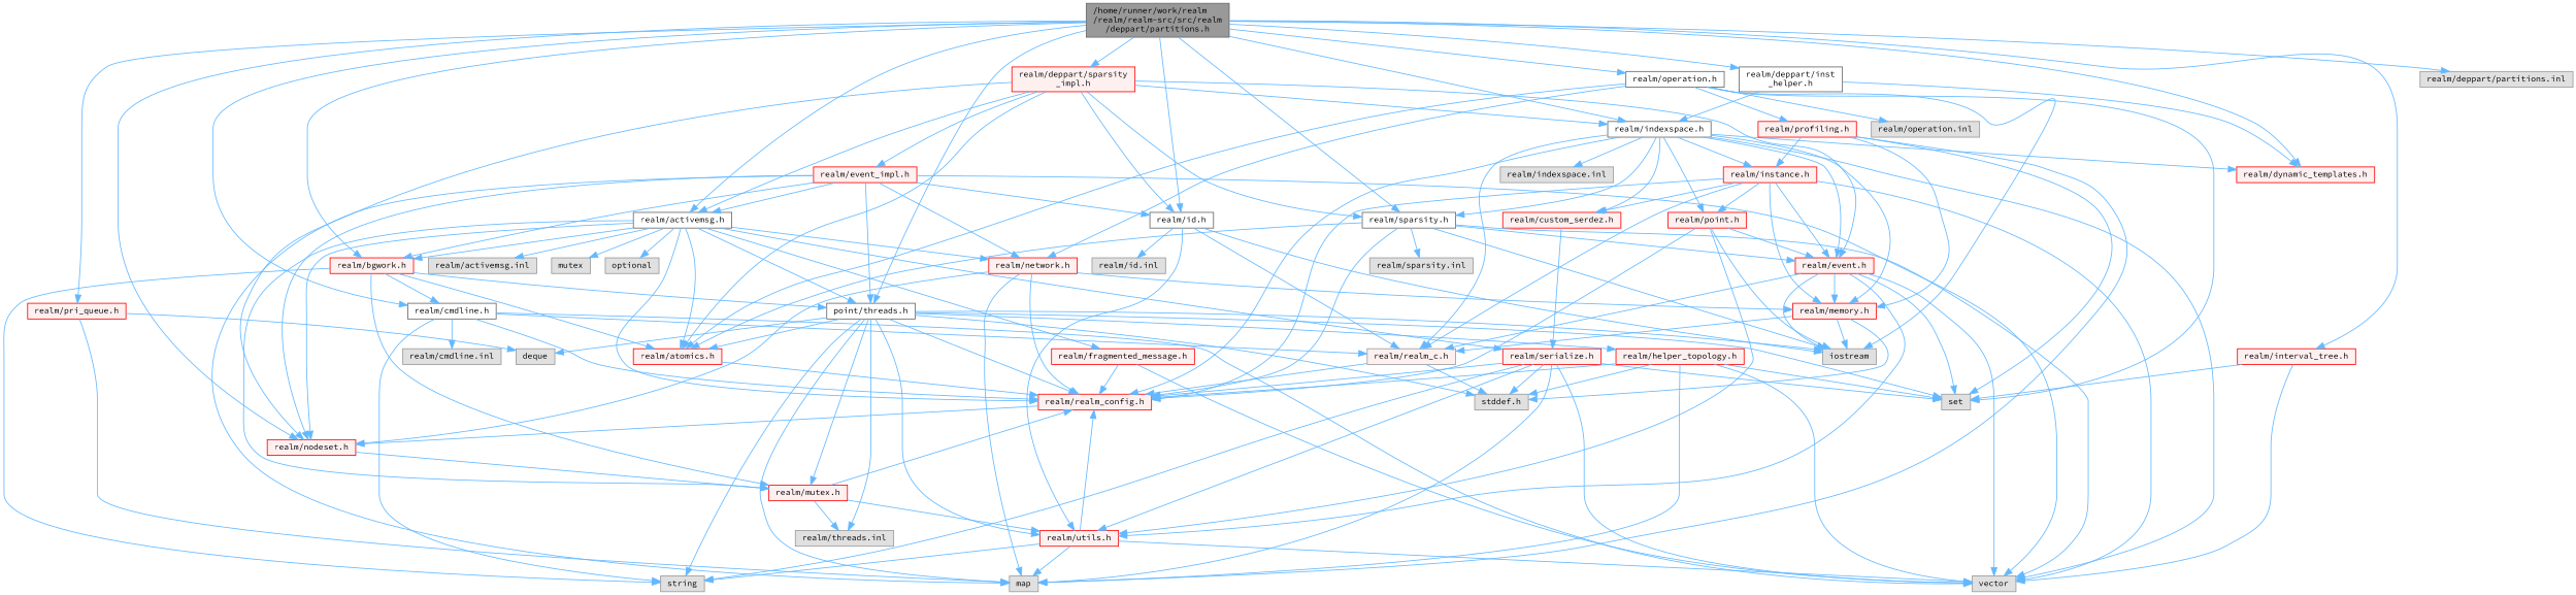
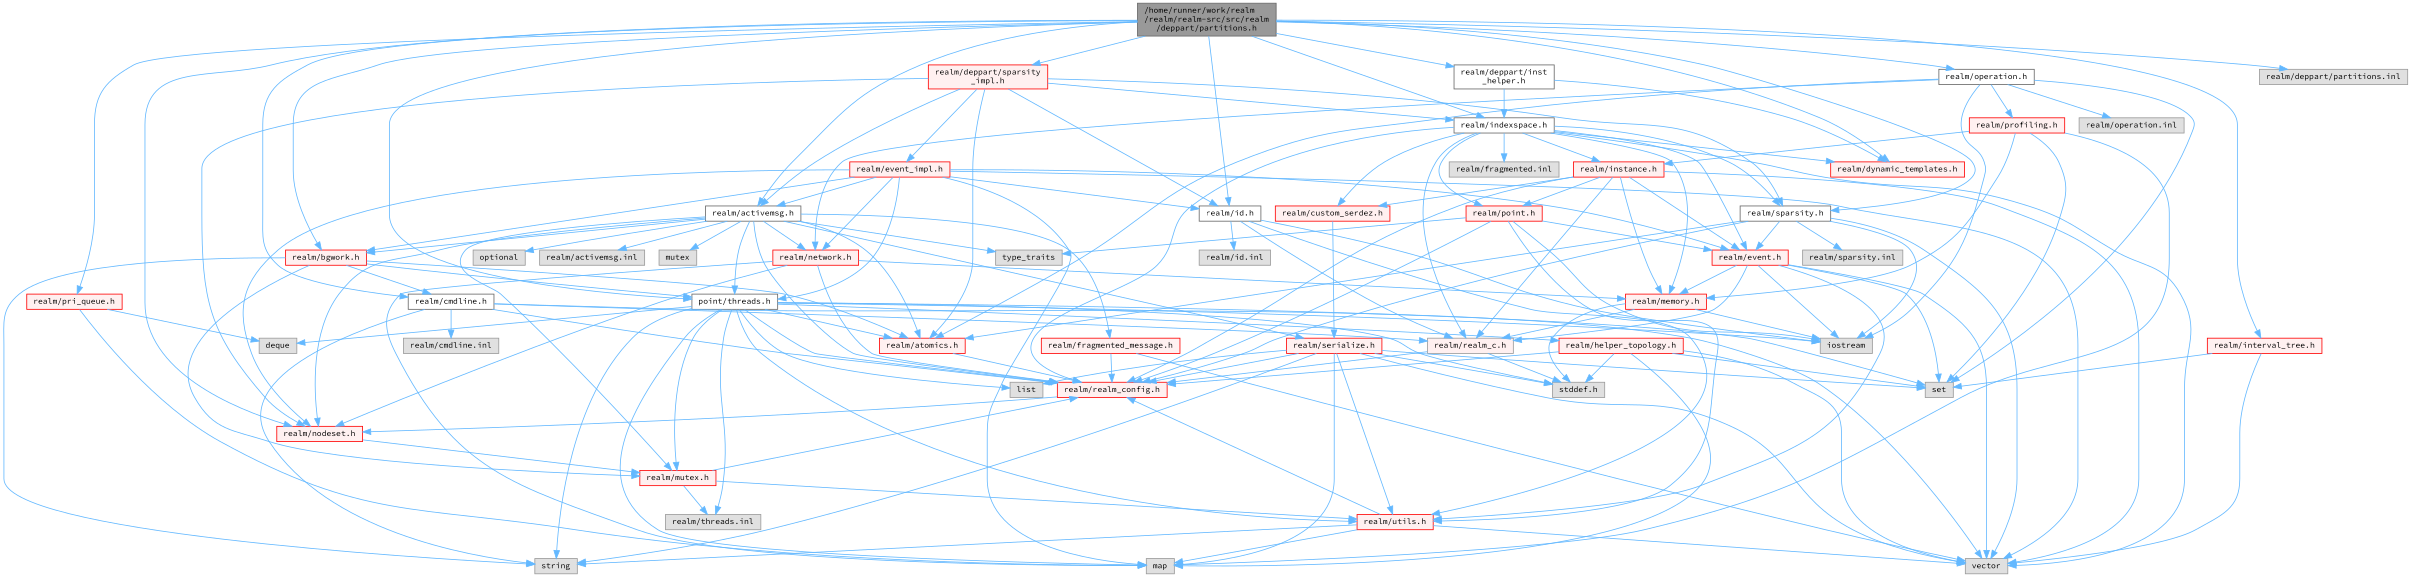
  digraph {
    fontname="Source Code Pro"
    node [color=red fillcolor="#FFF0F0" fontname="Source Code Pro" fontsize=10 shape=box style=filled]
    edge [color=steelblue1 fontname="Source Code Pro" fontsize=10 labelfontname=Helvetica labelfontsize=10 style=solid]
    n1 [color=gray40 fillcolor=grey60 fontcolor=black height=0.2 label="/home/runner/work/realm\l/realm/realm-src/src/realm\l/deppart/partitions.h" width=0.4]
    n2 [color=grey40 fillcolor=white height=0.2 label="realm/indexspace.h" width=0.4]
    n3 [color=grey40 fillcolor=white height=0.2 label="realm/sparsity.h" width=0.4]
    n4 [height=0.2 label="realm/dynamic_templates.h" width=0.4]
    n5 [color=grey40 fillcolor=white height=0.2 label="realm/activemsg.h" width=0.4]
    n6 [height=0.2 label="realm/nodeset.h" width=0.4]
    n7 [color=grey40 fillcolor=white height=0.2 label="point/threads.h" width=0.4]
    n8 [height=0.2 label="realm/bgwork.h" width=0.4]
    n9 [color=grey40 fillcolor=white height=0.2 label="realm/cmdline.h" width=0.4]
    n10 [color=grey40 fillcolor=white height=0.2 label="realm/id.h" width=0.4]
    n11 [color=grey40 fillcolor=white height=0.2 label="realm/operation.h" width=0.4]
    n12 [height=0.2 label="realm/pri_queue.h" width=0.4]
    n13 [height=0.2 label="realm/interval_tree.h" width=0.4]
    n14 [height=0.2 label="realm/deppart/sparsity\l_impl.h" width=0.4]
    n15 [color=grey40 fillcolor=white height=0.2 label="realm/deppart/inst\l_helper.h" width=0.4]
    n16 [color=grey60 fillcolor="#E0E0E0" height=0.2 label="realm/deppart/partitions.inl" width=0.4]
    n17 [height=0.2 label="realm/event.h" width=0.4]
    n18 [color=grey60 height=0.2 label="realm/realm_c.h" width=0.4]
    n19 [height=0.2 label="realm/realm_config.h" width=0.4]
    n20 [height=0.2 label="realm/memory.h" width=0.4]
    n21 [height=0.2 label="realm/point.h" width=0.4]
    n22 [height=0.2 label="realm/instance.h" width=0.4]
    n23 [height=0.2 label="realm/custom_serdez.h" width=0.4]
-   n24 [color=grey60 fillcolor="#E0E0E0" height=0.2 label="realm/indexspace.inl" width=0.4]
+   n24 [color=grey60 fillcolor="#E0E0E0" height=0.2 label="realm/fragmented.inl" width=0.4]
    n25 [color=grey60 fillcolor="#E0E0E0" height=0.2 label=vector width=0.4]
    n26 [color=grey60 fillcolor="#E0E0E0" height=0.2 label=iostream width=0.4]
    n27 [height=0.2 label="realm/atomics.h" width=0.4]
    n28 [color=grey60 fillcolor="#E0E0E0" height=0.2 label="realm/sparsity.inl" width=0.4]
+   n29 [color=grey60 fillcolor="#E0E0E0" height=0.2 label=type_traits width=0.4]
    n30 [height=0.2 label="realm/serialize.h" width=0.4]
    n31 [height=0.2 label="realm/fragmented_message.h" width=0.4]
    n32 [height=0.2 label="realm/mutex.h" width=0.4]
    n33 [height=0.2 label="realm/network.h" width=0.4]
    n34 [color=grey60 fillcolor="#E0E0E0" height=0.2 label=mutex width=0.4]
    n35 [color=grey60 fillcolor="#E0E0E0" height=0.2 label=optional width=0.4]
    n36 [color=grey60 fillcolor="#E0E0E0" height=0.2 label="realm/activemsg.inl" width=0.4]
    n37 [height=0.2 label="realm/utils.h" width=0.4]
    n38 [color=grey60 fillcolor="#E0E0E0" height=0.2 label=set width=0.4]
    n39 [color=grey60 fillcolor="#E0E0E0" height=0.2 label="stddef.h" width=0.4]
    n40 [color=grey60 fillcolor="#E0E0E0" height=0.2 label=string width=0.4]
    n41 [color=grey60 fillcolor="#E0E0E0" height=0.2 label=map width=0.4]
+   n42 [color=grey60 fillcolor="#E0E0E0" height=0.2 label=list width=0.4]
    n43 [height=0.2 label="realm/helper_topology.h" width=0.4]
    n44 [color=grey60 fillcolor="#E0E0E0" height=0.2 label=deque width=0.4]
    n45 [color=grey60 fillcolor="#E0E0E0" height=0.2 label="realm/threads.inl" width=0.4]
    n46 [color=grey60 fillcolor="#E0E0E0" height=0.2 label="realm/cmdline.inl" width=0.4]
    n47 [color=grey60 fillcolor="#E0E0E0" height=0.2 label="realm/id.inl" width=0.4]
    n48 [height=0.2 label="realm/profiling.h" width=0.4]
    n49 [color=grey60 fillcolor="#E0E0E0" height=0.2 label="realm/operation.inl" width=0.4]
    n50 [height=0.2 label="realm/event_impl.h" width=0.4]
    n1 -> n2
    n1 -> n3
    n1 -> n4
    n1 -> n5
    n1 -> n6
    n1 -> n7
    n1 -> n8
    n1 -> n9
    n1 -> n10
    n1 -> n11
    n1 -> n12
    n1 -> n13
    n1 -> n14
    n1 -> n15
    n1 -> n16
    n2 -> n3
    n2 -> n4
    n2 -> n17
    n2 -> n18
    n2 -> n19
    n2 -> n20
    n2 -> n21
    n2 -> n22
    n2 -> n23
    n2 -> n24
    n2 -> n25
    n3 -> n17
    n3 -> n19
    n3 -> n25
    n3 -> n26
    n3 -> n27
    n3 -> n28
    n5 -> n6
    n5 -> n7
    n5 -> n8
    n5 -> n19
    n5 -> n27
+   n5 -> n29
    n5 -> n30
    n5 -> n31
    n5 -> n32
    n5 -> n33
    n5 -> n34
    n5 -> n35
    n5 -> n36
    n6 -> n32
    n7 -> n19
    n7 -> n26
    n7 -> n27
    n7 -> n32
    n7 -> n37
    n7 -> n38
    n7 -> n39
    n7 -> n40
    n7 -> n41
+   n7 -> n42
    n7 -> n43
    n7 -> n44
    n7 -> n45
    n8 -> n7
    n8 -> n9
    n8 -> n27
    n8 -> n32
    n8 -> n40
    n9 -> n18
    n9 -> n19
    n9 -> n25
    n9 -> n40
    n9 -> n46
    n10 -> n18
    n10 -> n26
    n10 -> n37
    n10 -> n47
    n11 -> n26
    n11 -> n27
    n11 -> n33
    n11 -> n38
    n11 -> n48
    n11 -> n49
    n12 -> n41
    n12 -> n44
    n13 -> n25
    n13 -> n38
    n14 -> n2
    n14 -> n3
    n14 -> n5
    n14 -> n6
    n14 -> n10
    n14 -> n27
    n14 -> n50
    n15 -> n2
    n15 -> n4
    n17 -> n18
    n17 -> n20
    n17 -> n25
    n17 -> n26
    n17 -> n37
    n17 -> n38
    n18 -> n19
    n18 -> n39
    n19 -> n6
    n20 -> n18
    n20 -> n26
    n20 -> n39
    n21 -> n17
    n21 -> n19
    n21 -> n26
+   n21 -> n29
    n21 -> n37
    n22 -> n17
    n22 -> n18
    n22 -> n19
    n22 -> n20
    n22 -> n21
    n22 -> n23
    n22 -> n25
    n23 -> n30
    n27 -> n19
    n30 -> n19
    n30 -> n25
    n30 -> n37
    n30 -> n38
    n30 -> n39
    n30 -> n40
    n30 -> n41
+   n30 -> n42
    n31 -> n19
    n31 -> n25
    n32 -> n19
    n32 -> n37
    n32 -> n45
    n33 -> n6
    n33 -> n19
    n33 -> n20
    n33 -> n41
    n37 -> n19
    n37 -> n25
    n37 -> n40
    n37 -> n41
    n43 -> n19
    n43 -> n25
    n43 -> n38
    n43 -> n39
    n43 -> n41
    n48 -> n20
    n48 -> n22
    n48 -> n38
    n48 -> n41
    n50 -> n5
    n50 -> n6
    n50 -> n7
    n50 -> n8
    n50 -> n10
-   n14 -> n17
+   n50 -> n17
    n50 -> n25
    n50 -> n33
    n50 -> n41
  }
